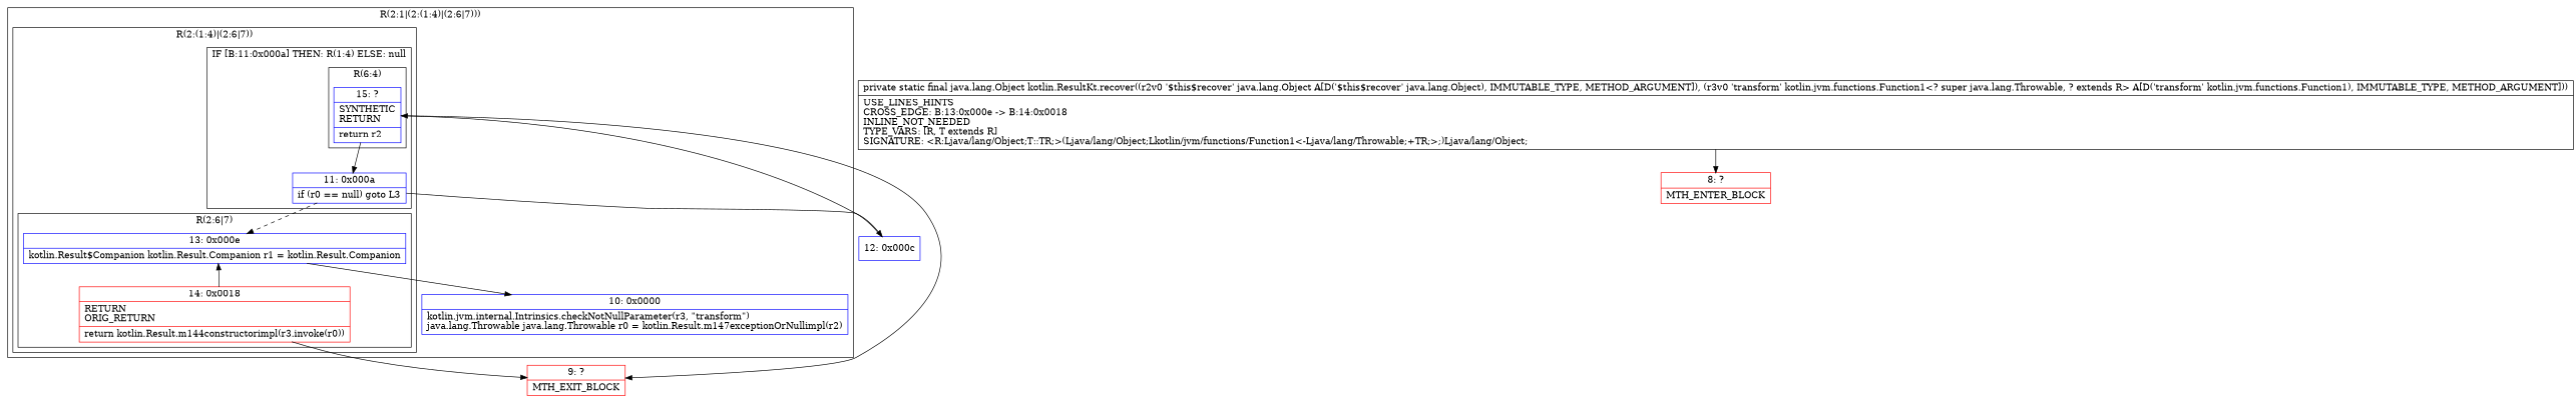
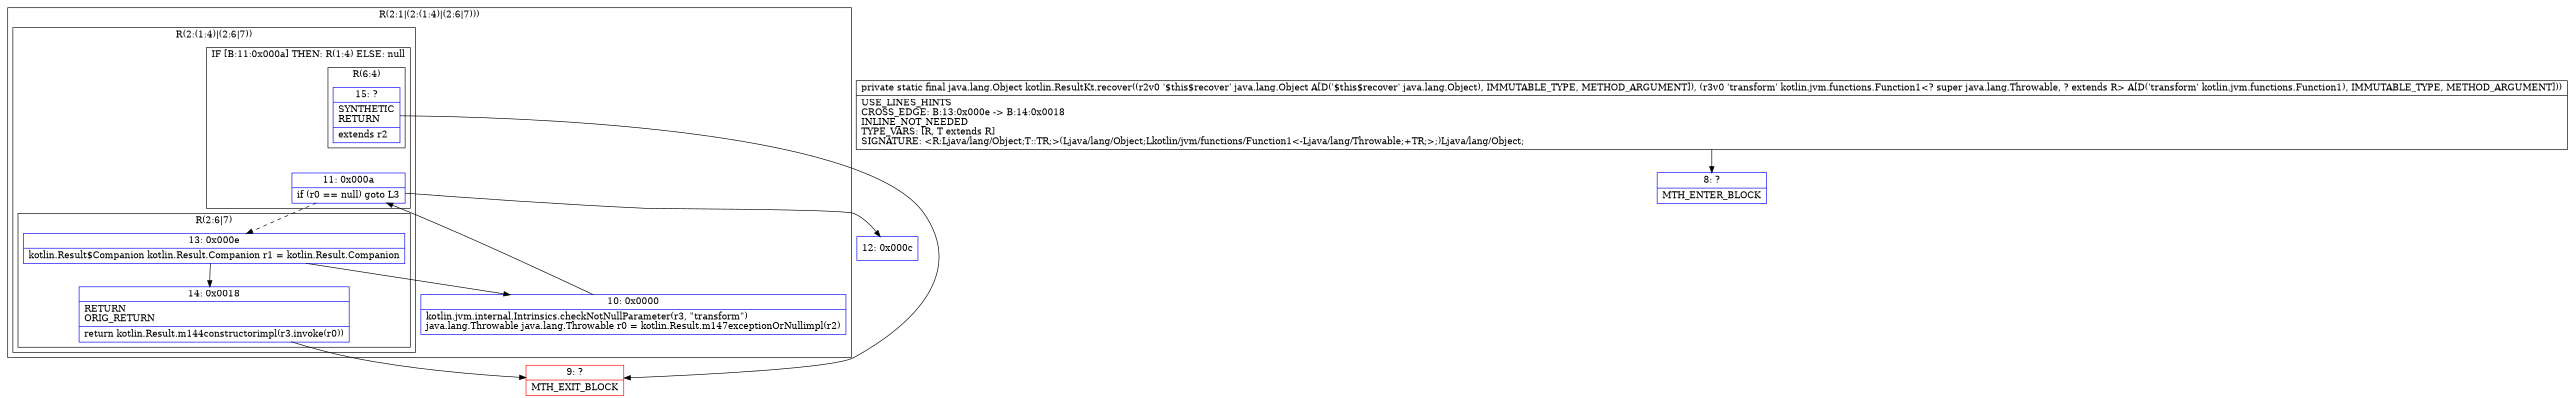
  digraph {
    node [color=blue shape=record]
-   n1 [label="{15\:\ ?|SYNTHETIC\lRETURN\l|return r2\l}"]
+   n1 [label="{15\:\ ?|SYNTHETIC\lRETURN\l|extends r2\l}"]
    n2 [label="{11\:\ 0x000a|if (r0 == null) goto L3\l}"]
    n3 [label="{13\:\ 0x000e|kotlin.Result$Companion kotlin.Result.Companion r1 = kotlin.Result.Companion\l}"]
-   n4 [color=red label="{14\:\ 0x0018|RETURN\lORIG_RETURN\l|return kotlin.Result.m144constructorimpl(r3.invoke(r0))\l}"]
+   n4 [label="{14\:\ 0x0018|RETURN\lORIG_RETURN\l|return kotlin.Result.m144constructorimpl(r3.invoke(r0))\l}"]
    n5 [label="{10\:\ 0x0000|kotlin.jvm.internal.Intrinsics.checkNotNullParameter(r3, \"transform\")\ljava.lang.Throwable java.lang.Throwable r0 = kotlin.Result.m147exceptionOrNullimpl(r2)\l}"]
    n6 [color=red label="{9\:\ ?|MTH_EXIT_BLOCK\l}"]
    n7 [label="{12\:\ 0x000c}"]
-   n8 [color=red label="{8\:\ ?|MTH_ENTER_BLOCK\l}"]
+   n8 [label="{8\:\ ?|MTH_ENTER_BLOCK\l}"]
    n9 [label="{private static final java.lang.Object kotlin.ResultKt.recover((r2v0 '$this$recover' java.lang.Object A[D('$this$recover' java.lang.Object), IMMUTABLE_TYPE, METHOD_ARGUMENT]), (r3v0 'transform' kotlin.jvm.functions.Function1\<? super java.lang.Throwable, ? extends R\> A[D('transform' kotlin.jvm.functions.Function1), IMMUTABLE_TYPE, METHOD_ARGUMENT]))  | USE_LINES_HINTS\lCROSS_EDGE: B:13:0x000e \-\> B:14:0x0018\lINLINE_NOT_NEEDED\lTYPE_VARS: [R, T extends R]\lSIGNATURE: \<R:Ljava\/lang\/Object;T::TR;\>(Ljava\/lang\/Object;Lkotlin\/jvm\/functions\/Function1\<\-Ljava\/lang\/Throwable;+TR;\>;)Ljava\/lang\/Object;\l}" color=""]
    subgraph cluster_1 {
      label="R(2:1|(2:(1:4)|(2:6|7)))"
      n5
      subgraph cluster_2 {
        label="R(2:(1:4)|(2:6|7))"
        subgraph cluster_3 {
          label="IF [B:11:0x000a] THEN: R(1:4) ELSE: null"
          n2
          subgraph cluster_4 {
            label="R(6:4)"
            n1
          }
        }
        subgraph cluster_5 {
          label="R(2:6|7)"
          n3
          n4
        }
      }
    }
    n1 -> n6
    n2 -> n3 [style=dashed]
    n2 -> n7
-   n4 -> n3
+   n3 -> n4
    n3 -> n5
    n4 -> n6
-   n1 -> n2
-   n7 -> n1
+   n5 -> n2
    n9 -> n8
  }
